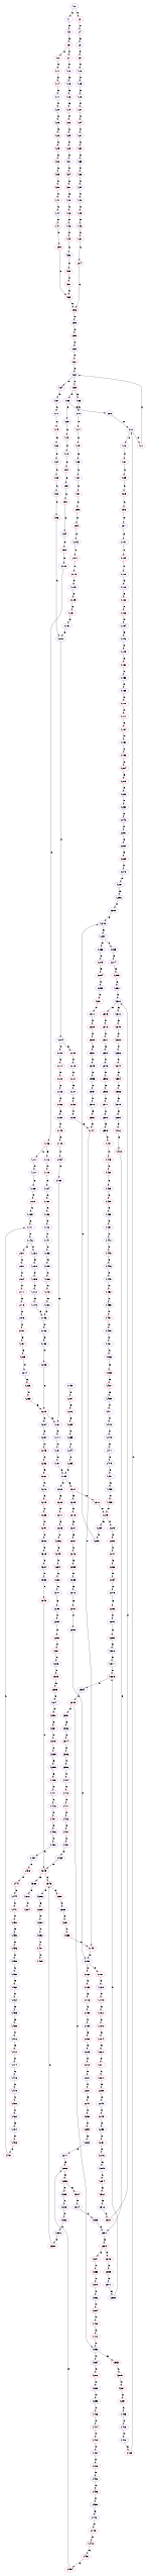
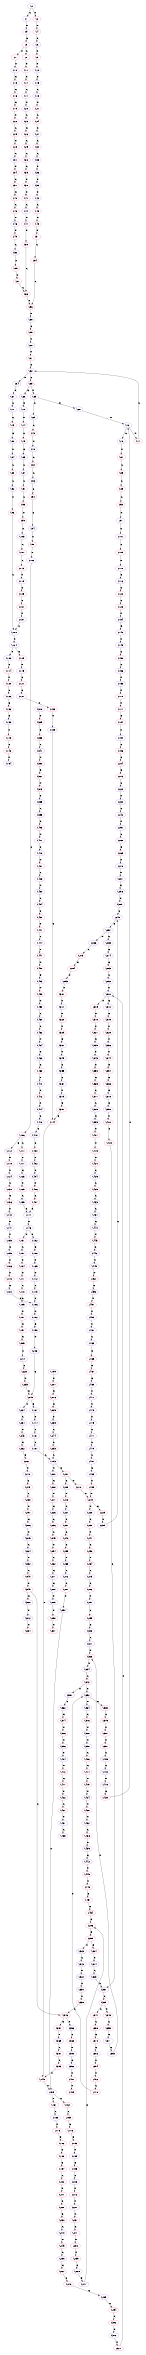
  strict digraph {
    node [color=deeppink]
    S0 [color=purple]
    S1 [color=purple]
    S2
    S3 [color=purple]
    S4
    S5
    S6 [color=purple]
    S7
    S8
    S9
    S10 [color=purple]
    S11
    S12 [color=purple]
    S13 [color=purple]
    S14
    S15 [color=purple]
    S16
    S17 [color=purple]
    S18 [color=purple]
    S19
    S20 [color=purple]
    S21
    S22
    S23 [color=purple]
    S24
    S25
    S26
    S27 [color=purple]
    S28
    S29
    S30
    S31 [color=purple]
    S32
    S33 [color=purple]
    S34
    S35
    S36 [color=purple]
    S37
    S38
    S39 [color=purple]
    S40
    S41
    S42 [color=purple]
    S43
    S44 [color=purple]
    S45
    S46 [color=purple]
    S47
    S48
    S49
    S50
    S51
    S52 [color=purple]
    S53
    S54
    S55
    S56
    S57
    S58 [color=purple]
    S59
    S60 [color=purple]
    S61
    S62 [color=purple]
    S63
    S64 [color=purple]
    S65 [color=purple]
    S66 [color=purple]
    S67 [color=purple]
    S68 [color=purple]
    S69 [color=purple]
    S70 [color=purple]
    S71 [color=purple]
    S72 [color=purple]
    S73
    S74
    S75
    S76 [color=purple]
    S77
    S78 [color=purple]
    S79
    S80 [color=purple]
    S81
    S82
    S83 [color=purple]
    S84 [color=purple]
    S85
    S86 [color=purple]
    S87 [color=purple]
    S88
    S89
    S90
    S91
    S92 [color=purple]
    S93
    S94 [color=purple]
    S95
    S96
    S97 [color=purple]
    S98
    S99
    S100 [color=purple]
    S101 [color=purple]
    S102 [color=purple]
    S103 [color=purple]
    S104 [color=purple]
    S105
    S106
    S107
    S108 [color=purple]
    S109
    S110 [color=purple]
    S111
    S112 [color=purple]
    S113
    S114
    S115 [color=purple]
    S116 [color=purple]
    S117 [color=purple]
    S118
    S119 [color=purple]
    S120
    S121
    S122
    S123 [color=purple]
    S124 [color=purple]
    S125
    S126 [color=purple]
    S127 [color=purple]
    S128
    S129
    S130
    S131
    S132
    S133
    S134 [color=purple]
    S135 [color=purple]
    S136
    S137 [color=purple]
    S138 [color=purple]
    S139 [color=purple]
    S140 [color=purple]
    S141 [color=purple]
    S142 [color=purple]
    S143
    S144
    S145 [color=purple]
    S146 [color=purple]
    S147 [color=purple]
    S148
    S149
    S150
    S151
    S152 [color=purple]
    S153 [color=purple]
    S154 [color=purple]
    S155 [color=purple]
    S156 [color=purple]
    S157 [color=purple]
    S158 [color=purple]
    S159 [color=purple]
-   S160 [color=purple]
    S161
    S162
    S163 [color=purple]
    S164
    S165 [color=purple]
    S166
    S167 [color=purple]
    S168 [color=purple]
    S169
    S170
    S171
    S172 [color=purple]
    S173
    S174 [color=purple]
    S175
    S176
    S177
    S178
    S179 [color=purple]
    S180 [color=purple]
    S181 [color=purple]
    S182
    S183
    S184
    S185 [color=purple]
    S186 [color=purple]
    S187 [color=purple]
    S188
    S189 [color=purple]
    S190 [color=purple]
    S191
    S192 [color=purple]
    S193 [color=purple]
    S194
    S195
    S196
    S197
    S198 [color=purple]
    S200 [color=purple]
    S201
    S202
    S203 [color=purple]
    S204
    S205
    S206 [color=purple]
    S199 [color=purple]
    S207
    S208
    S209 [color=purple]
    S210
    S211
    S212
    S213
    S214 [color=purple]
    S215
    S216
    S217
    S218
    S219
    S220
    S221 [color=purple]
    S222 [color=purple]
    S223
    S224 [color=purple]
    S225
    S226 [color=purple]
    S227 [color=purple]
    S228 [color=purple]
    S229
    S230
    S231
    S232 [color=purple]
    S233
    S234 [color=purple]
    S235 [color=purple]
    S236
    S237
    S238
    S239 [color=purple]
    S240 [color=purple]
    S241
    S242 [color=purple]
    S243
    S244 [color=purple]
    S245
    S246
    S247
    S248 [color=purple]
    S249
    S250
    S251 [color=purple]
    S252
    S253
    S254
    S255
    S256
    S257 [color=purple]
    S258 [color=purple]
    S259
    S260 [color=purple]
    S261
    S262
    S263 [color=purple]
    S264
    S265 [color=purple]
    S266 [color=purple]
    S267
    S268 [color=purple]
    S269
    S270 [color=purple]
    S271 [color=purple]
    S272 [color=purple]
    S273 [color=purple]
    S274 [color=purple]
    S275
    S276
    S277 [color=purple]
    S278 [color=purple]
    S279
    S280 [color=purple]
    S281
    S282
    S283
    S284
    S285 [color=purple]
    S286
    S287 [color=purple]
    S288
    S289 [color=purple]
    S290 [color=purple]
    S291 [color=purple]
    S292 [color=purple]
    S293 [color=purple]
    S294
    S295
    S296 [color=purple]
    S297
    S298
    S299
    S300 [color=purple]
    S301
    S302
    S303 [color=purple]
    S304
    S305 [color=purple]
    S306 [color=purple]
    S307
    S308 [color=purple]
    S309
    S310 [color=purple]
    S311 [color=purple]
    S312 [color=purple]
    S313 [color=purple]
    S314 [color=purple]
    S315 [color=purple]
    S316 [color=purple]
    S317 [color=purple]
    S318
    S319
    S320
    S321
    S322 [color=purple]
    S323 [color=purple]
    S324 [color=purple]
    S325
    S326
    S327
    S328
    S329
    S330 [color=purple]
    S331 [color=purple]
    S332 [color=purple]
    S333
    S334 [color=purple]
    S335 [color=purple]
    S336 [color=purple]
    S337 [color=purple]
    S338
    S339
    n341 [label=S840]
    S341 [color=purple]
    S342
    S343 [color=purple]
    S344
    S345 [color=purple]
    S346
    S347
    S348
    S349
    S350
    S351 [color=purple]
    S352 [color=purple]
    S353
    S354
    S355 [color=purple]
    S356 [color=purple]
    S357
    S358
    S359
    S360 [color=purple]
    S361
    S362 [color=purple]
    S363
    S364 [color=purple]
    S365
    S366
    S367 [color=purple]
    S368
    S369 [color=purple]
    S370
    S371 [color=purple]
    S372 [color=purple]
    S373
    S374
    S375
    S376
    S377
    S378 [color=purple]
    S379 [color=purple]
    S380 [color=purple]
    S381
    S382 [color=purple]
    S383 [color=purple]
    S384
    S385 [color=purple]
    S386
    S387
    S388 [color=purple]
    S389 [color=purple]
    S390 [color=purple]
    S391
    S392 [color=purple]
    S393
    S394
    S395 [color=purple]
    S396 [color=purple]
    S397
    S398 [color=purple]
    S399 [color=purple]
    S400
    S401
    S402
    S403
    S404 [color=purple]
    S405 [color=purple]
    S406
    S407
    S408
    S409
    S410
    S411 [color=purple]
    S412
    S413 [color=purple]
    S414
    S415
    S416 [color=purple]
    S417
    S418 [color=purple]
    S419
    S420
    S421
    S422 [color=purple]
    S423
    S424 [color=purple]
    S425 [color=purple]
    S426 [color=purple]
    S427
    S428
    S429
    S430 [color=purple]
    S431 [color=purple]
    S432 [color=purple]
    S433 [color=purple]
    S434 [color=purple]
    S435 [color=purple]
    S436
    S437 [color=purple]
    S438
    S439 [color=purple]
    S440 [color=purple]
    S441
    S442 [color=purple]
    S443
    S444 [color=purple]
    S445
    S446 [color=purple]
    S447
    S448
    S449 [color=purple]
    S450
    S451
    S452
    S453 [color=purple]
    S454
    S455 [color=purple]
    S456
    S457
    S458 [color=purple]
    S459 [color=purple]
    S460 [color=purple]
    S461 [color=purple]
    S462 [color=purple]
    S463 [color=purple]
    S464 [color=purple]
    S465
    S466 [color=purple]
    S467
    S468
    S469 [color=purple]
    S470 [color=purple]
    S471 [color=purple]
    S472
    S473 [color=purple]
    S474 [color=purple]
    S475 [color=purple]
    S476 [color=purple]
    S477 [color=purple]
    S478 [color=purple]
    S479 [color=purple]
    S480
    S481 [color=purple]
    S482 [color=purple]
    S483 [color=purple]
    S484 [color=purple]
    S485
    S486
    S487
    S0 -> S1 [label=C]
    S0 -> S2 [label=T]
    S1 -> S3 [label=A]
    S2 -> S4 [label=A]
    S3 -> S5 [label=G]
    S4 -> S6 [label=G]
    S5 -> S7 [label=T]
    S5 -> S8 [label=C]
    S6 -> S9 [label=T]
    S7 -> S10 [label=A]
    S8 -> S11 [label=T]
    S9 -> S12 [label=T]
    S10 -> S13 [label=G]
    S11 -> S14 [label=T]
    S12 -> S15 [label=T]
    S13 -> S16 [label=G]
    S14 -> S17 [label=C]
    S15 -> S18 [label=C]
    S16 -> S19 [label=G]
    S17 -> S20 [label=A]
    S18 -> S21 [label=A]
    S19 -> S22 [label=T]
    S20 -> S23 [label=C]
    S21 -> S24 [label=C]
    S22 -> S25 [label=C]
    S23 -> S26 [label=G]
    S24 -> S27 [label=T]
    S25 -> S28 [label=A]
    S26 -> S29 [label=C]
    S27 -> S30 [label=C]
    S28 -> S31 [label=C]
    S29 -> S32 [label=C]
    S30 -> S33 [label=C]
    S31 -> S34 [label=T]
    S32 -> S35 [label=C]
    S33 -> S36 [label=T]
    S34 -> S37 [label=C]
    S35 -> S38 [label=T]
    S36 -> S39 [label=T]
    S37 -> S40 [label=G]
    S38 -> S41 [label=T]
    S39 -> S42 [label=T]
    S40 -> S43 [label=C]
    S41 -> S44 [label=C]
    S42 -> S45 [label=C]
    S43 -> S46 [label=T]
    S44 -> S47 [label=A]
    S45 -> S48 [label=A]
    S46 -> S49 [label=T]
    S47 -> S50 [label=T]
    S48 -> S51 [label=T]
    S49 -> S52 [label=C]
    S50 -> S53 [label=C]
    S51 -> S54 [label=C]
    S52 -> S55 [label=A]
    S53 -> S56 [label=C]
    S54 -> S56 [label=C]
    S55 -> S57 [label=T]
    S56 -> S58 [label=A]
    S57 -> S53 [label=C]
    S58 -> S59 [label=G]
    S59 -> S60 [label=A]
    S60 -> S61 [label=A]
    S61 -> S62 [label=C]
    S62 -> S63 [label=C]
    S62 -> S64 [label=A]
    S63 -> S65 [label=A]
    S63 -> S66 [label=G]
    S64 -> S67 [label=G]
    S65 -> S68 [label=G]
    S65 -> S69 [label=C]
    S66 -> S70 [label=G]
    S67 -> S71 [label=C]
    S68 -> S72 [label=A]
    S69 -> S73 [label=C]
    S70 -> S74 [label=A]
    S71 -> S75 [label=C]
    S72 -> S76 [label=C]
    S72 -> S77 [label=A]
    S73 -> S78 [label=A]
    S74 -> S79 [label=C]
    S75 -> S80 [label=G]
    S76 -> S81 [label=T]
    S77 -> S62 [label=C]
    S78 -> S82 [label=C]
    S79 -> S83 [label=G]
    S80 -> S84 [label=T]
    S81 -> S85 [label=C]
    S82 -> S86 [label=C]
    S83 -> S87 [label=C]
    S84 -> S88 [label=C]
    S85 -> S89 [label=C]
    S86 -> S90 [label=C]
    S87 -> S91 [label=C]
    S88 -> S92 [label=C]
    S89 -> S93 [label=C]
    S90 -> S94 [label=C]
    S91 -> S95 [label=C]
    S92 -> S96 [label=T]
    S93 -> S97 [label=A]
    S94 -> S98 [label=T]
    S95 -> S99 [label=A]
    S96 -> S100 [label=C]
    S97 -> S101 [label=T]
    S98 -> S102 [label=T]
    S99 -> S103 [label=T]
    S100 -> S104 [label=T]
    S101 -> S105 [label=C]
    S102 -> S106 [label=C]
    S103 -> S107 [label=C]
    S104 -> S108 [label=T]
    S104 -> S109 [label=G]
    S105 -> S110 [label=T]
    S106 -> S111 [label=C]
    S106 -> S112 [label=G]
    S107 -> S113 [label=G]
    S108 -> S114 [label=C]
    S109 -> S115 [label=T]
    S110 -> S116 [label=G]
    S111 -> S117 [label=T]
    S112 -> S118 [label=A]
    S113 -> S119 [label=T]
    S114 -> S120 [label=T]
    S115 -> S121 [label=C]
    S116 -> S122 [label=C]
    S117 -> S123 [label=G]
    S118 -> S124 [label=T]
    S119 -> S125 [label=C]
    S120 -> S126 [label=C]
    S121 -> S127 [label=G]
    S122 -> S128 [label=C]
    S123 -> S129 [label=T]
    S124 -> S130 [label=C]
    S125 -> S131 [label=C]
    S126 -> S132 [label=G]
    S127 -> S133 [label=T]
    S128 -> S134 [label=A]
    S129 -> S135 [label=C]
    S130 -> S136 [label=G]
    S131 -> S137 [label=T]
    S132 -> S138 [label=G]
    S133 -> S139 [label=A]
    S134 -> S140 [label=G]
    S135 -> S141 [label=C]
    S136 -> S142 [label=T]
    S137 -> S100 [label=C]
    S138 -> S143 [label=A]
    S139 -> S144 [label=G]
    S140 -> S145 [label=T]
    S141 -> S146 [label=T]
    S142 -> S147 [label=T]
    S143 -> S148 [label=G]
    S144 -> S149 [label=T]
    S145 -> S150 [label=C]
    S146 -> S151 [label=A]
    S146 -> S152 [label=T]
    S147 -> S153 [label=T]
    S148 -> S154 [label=A]
    S149 -> S155 [label=A]
    S150 -> S156 [label=G]
    S151 -> S157 [label=C]
    S152 -> S158 [label=G]
    S153 -> S159 [label=G]
-   S154 -> S160 [label=G]
    S155 -> S161 [label=T]
    S155 -> S162 [label=C]
    S156 -> S163 [label=T]
    S157 -> S164 [label=T]
    S158 -> S165 [label=T]
    S159 -> S166 [label=T]
-   S160 -> S167 [label=G]
    S161 -> S168 [label=G]
    S162 -> S169 [label=C]
    S163 -> S170 [label=A]
    S164 -> S171 [label=A]
    S165 -> S172 [label=A]
    S166 -> S173 [label=A]
    S167 -> S174 [label=T]
    S168 -> S175 [label=A]
    S169 -> S176 [label=G]
    S170 -> S177 [label=A]
    S171 -> S178 [label=C]
    S172 -> S179 [label=G]
    S173 -> S180 [label=G]
    S174 -> S181 [label=C]
    S175 -> S182 [label=G]
    S176 -> S183 [label=G]
    S177 -> S184 [label=G]
    S178 -> S185 [label=C]
    S179 -> S186 [label=G]
    S180 -> S186 [label=G]
    S181 -> S187 [label=C]
    S182 -> S188 [label=C]
    S183 -> S189 [label=T]
    S184 -> S190 [label=A]
    S185 -> S191 [label=A]
    S186 -> S192 [label=A]
    S187 -> S193 [label=C]
    S188 -> S194 [label=G]
    S189 -> S195 [label=G]
    S190 -> S196 [label=C]
    S191 -> S197 [label=G]
    S192 -> S198 [label=G]
    S193 -> S200 [label=A]
    S193 -> S201 [label=G]
    S194 -> S202 [label=G]
    S195 -> S203 [label=G]
    S196 -> S204 [label=G]
    S197 -> S205 [label=G]
    S198 -> S206 [label=A]
    S200 -> S208 [label=G]
    S201 -> S209 [label=G]
    S201 -> S210 [label=A]
    S202 -> S211 [label=T]
    S203 -> S212 [label=T]
    S204 -> S213 [label=G]
    S205 -> S214 [label=A]
    S206 -> S215 [label=G]
    S199 -> S207 [label=A]
    S207 -> S216 [label=G]
    S208 -> S217 [label=A]
    S209 -> S218 [label=A]
    S210 -> S219 [label=A]
    S211 -> S220 [label=C]
    S212 -> S221 [label=T]
    S213 -> S222 [label=C]
    S214 -> S223 [label=G]
    S215 -> S167 [label=G]
    S215 -> S224 [label=T]
    S216 -> S225 [label=G]
    S217 -> S226 [label=G]
    S218 -> S227 [label=G]
    S219 -> S228 [label=A]
    S219 -> S229 [label=G]
    S220 -> S230 [label=G]
    S221 -> S231 [label=A]
    S222 -> S232 [label=T]
    S223 -> S233 [label=A]
    S224 -> S234 [label=C]
    S225 -> S235 [label=T]
    S226 -> S236 [label=C]
    S227 -> S237 [label=G]
    S228 -> S238 [label=G]
    S229 -> S239 [label=T]
    S230 -> S240 [label=C]
    S231 -> S241 [label=G]
    S232 -> S242 [label=C]
    S233 -> S215 [label=G]
    S234 -> S243 [label=A]
    S235 -> S244 [label=C]
    S236 -> S245 [label=C]
    S237 -> S246 [label=C]
    S238 -> S247 [label=T]
    S239 -> S248 [label=C]
    S240 -> S249 [label=A]
    S241 -> S250 [label=A]
    S242 -> S251 [label=T]
    S243 -> S252 [label=G]
    S244 -> S253 [label=C]
    S245 -> S254 [label=A]
    S246 -> S255 [label=G]
    S247 -> S256 [label=G]
    S248 -> S257 [label=G]
    S249 -> S258 [label=C]
    S250 -> S259 [label=A]
    S251 -> S260 [label=C]
    S252 -> S261 [label=G]
    S253 -> S193 [label=C]
    S254 -> S262 [label=C]
    S255 -> S263 [label=T]
    S256 -> S264 [label=T]
    S257 -> S265 [label=C]
    S257 -> S266 [label=A]
    S258 -> S267 [label=G]
    S259 -> S268 [label=G]
    S260 -> S269 [label=G]
    S261 -> S270 [label=A]
    S262 -> S271 [label=G]
    S263 -> S272 [label=G]
    S264 -> S273 [label=C]
    S265 -> S274 [label=G]
    S266 -> S275 [label=G]
    S267 -> S276 [label=C]
    S268 -> S277 [label=G]
    S269 -> S278 [label=A]
    S270 -> S279 [label=C]
    S271 -> S280 [label=G]
    S272 -> S281 [label=G]
    S273 -> S282 [label=G]
    S274 -> S283 [label=G]
    S275 -> S284 [label=G]
    S276 -> S285 [label=G]
    S277 -> S286 [label=G]
    S278 -> S287 [label=A]
    S279 -> S288 [label=C]
    S280 -> S289 [label=T]
    S281 -> S290 [label=T]
    S282 -> S291 [label=T]
    S283 -> S292 [label=C]
    S284 -> S293 [label=T]
    S285 -> S294 [label=C]
    S286 -> S295 [label=G]
    S287 -> S296 [label=G]
    S288 -> S297 [label=A]
    S289 -> S298 [label=T]
    S290 -> S155 [label=A]
    S291 -> S299 [label=C]
    S292 -> S300 [label=T]
    S293 -> S301 [label=A]
    S294 -> S302 [label=G]
    S295 -> S303 [label=T]
    S295 -> S304 [label=G]
    S296 -> S305 [label=T]
    S297 -> S306 [label=G]
    S298 -> S307 [label=A]
    S299 -> S308 [label=G]
    S300 -> S309 [label=A]
    S300 -> S310 [label=G]
    S301 -> S311 [label=T]
    S302 -> S312 [label=G]
    S303 -> S313 [label=C]
    S304 -> S314 [label=T]
    S305 -> S248 [label=C]
    S306 -> S315 [label=T]
-   S307 -> S316 [label=C]
    S308 -> S317 [label=G]
    S309 -> S318 [label=T]
    S310 -> S319 [label=G]
    S311 -> S320 [label=A]
    S312 -> S321 [label=C]
    S313 -> S322 [label=T]
    S314 -> S323 [label=C]
    S315 -> S324 [label=C]
    S316 -> S325 [label=T]
    S317 -> S326 [label=A]
    S318 -> S327 [label=A]
    S319 -> S328 [label=A]
    S320 -> S329 [label=A]
    S321 -> S300 [label=T]
    S322 -> S330 [label=C]
    S323 -> S331 [label=C]
    S324 -> S332 [label=T]
    S325 -> S333 [label=G]
    S326 -> S334 [label=A]
    S327 -> S335 [label=G]
    S328 -> S336 [label=A]
    S329 -> S337 [label=G]
    S330 -> S338 [label=T]
    S331 -> S339 [label=G]
    S332 -> n341 [label=C]
    S333 -> S341 [label=C]
    S334 -> S342 [label=C]
    S335 -> S343 [label=T]
    S336 -> S344 [label=T]
    S337 -> S345 [label=T]
    S338 -> S346 [label=C]
    S339 -> S347 [label=C]
    S339 -> S348 [label=T]
    n341 -> S349 [label=T]
    S341 -> S350 [label=A]
    S342 -> S351 [label=A]
    S342 -> S352 [label=T]
    S343 -> S353 [label=A]
    S344 -> S354 [label=G]
    S345 -> S355 [label=C]
    S346 -> S356 [label=T]
    S346 -> S357 [label=G]
    S347 -> S358 [label=C]
    S348 -> S359 [label=C]
    S349 -> S346 [label=C]
    S349 -> S360 [label=G]
    S350 -> S361 [label=G]
    S351 -> S362 [label=G]
    S352 -> S363 [label=G]
    S352 -> S364 [label=A]
    S353 -> S365 [label=G]
    S354 -> S366 [label=G]
    S355 -> S367 [label=G]
    S356 -> S368 [label=G]
    S357 -> S369 [label=T]
    S358 -> S370 [label=G]
    S359 -> S371 [label=G]
    S360 -> S372 [label=T]
    S361 -> S373 [label=A]
    S362 -> S374 [label=G]
    S363 -> S375 [label=C]
    S364 -> S376 [label=C]
    S365 -> S377 [label=C]
    S366 -> S378 [label=G]
    S367 -> S379 [label=T]
    S368 -> S380 [label=A]
    S369 -> S381 [label=G]
    S370 -> S382 [label=G]
    S371 -> S383 [label=G]
    S372 -> S384 [label=A]
    S373 -> S385 [label=C]
    S374 -> S386 [label=A]
    S375 -> S387 [label=A]
    S376 -> S388 [label=A]
    S377 -> S389 [label=C]
    S378 -> S390 [label=G]
    S379 -> S391 [label=G]
    S380 -> S392 [label=G]
    S381 -> S393 [label=G]
    S382 -> S394 [label=A]
    S383 -> S326 [label=A]
    S385 -> S395 [label=G]
    S386 -> S396 [label=A]
    S387 -> S397 [label=A]
    S388 -> S398 [label=A]
    S389 -> S399 [label=G]
    S390 -> S400 [label=T]
    S391 -> S144 [label=G]
    S392 -> S401 [label=T]
    S393 -> S149 [label=T]
    S394 -> S402 [label=A]
    S395 -> S403 [label=G]
    S396 -> S404 [label=T]
    S397 -> S405 [label=C]
    S398 -> S406 [label=C]
    S399 -> S407 [label=A]
    S400 -> S408 [label=C]
    S401 -> S409 [label=A]
    S402 -> S410 [label=C]
    S403 -> S411 [label=A]
    S404 -> S412 [label=A]
    S405 -> S413 [label=C]
    S406 -> S414 [label=G]
    S407 -> S415 [label=A]
    S408 -> S331 [label=C]
    S410 -> S352 [label=T]
    S411 -> S416 [label=C]
    S412 -> S417 [label=G]
    S413 -> S418 [label=A]
    S414 -> S419 [label=A]
    S415 -> S420 [label=A]
    S416 -> S421 [label=A]
    S417 -> S422 [label=T]
    S418 -> S423 [label=G]
    S419 -> S424 [label=A]
    S420 -> S425 [label=C]
    S421 -> S426 [label=C]
    S422 -> S427 [label=C]
    S423 -> S72 [label=A]
    S424 -> S428 [label=A]
    S425 -> S429 [label=C]
    S426 -> S430 [label=A]
    S427 -> S431 [label=T]
    S428 -> S432 [label=A]
    S429 -> S433 [label=C]
    S430 -> S434 [label=C]
    S431 -> S435 [label=C]
    S432 -> S436 [label=C]
    S433 -> S437 [label=C]
    S434 -> S438 [label=C]
-   S435 -> S349 [label=T]
    S436 -> S439 [label=A]
    S437 -> S440 [label=G]
    S438 -> S441 [label=T]
    S439 -> S442 [label=G]
    S440 -> S443 [label=A]
    S441 -> S444 [label=C]
    S442 -> S445 [label=A]
    S443 -> S446 [label=C]
    S444 -> S447 [label=T]
    S445 -> S448 [label=A]
    S446 -> S449 [label=T]
    S447 -> S450 [label=A]
    S448 -> S451 [label=G]
    S449 -> S452 [label=A]
    S450 -> S453 [label=G]
    S451 -> S454 [label=G]
    S452 -> S455 [label=G]
    S453 -> S456 [label=A]
    S454 -> S286 [label=G]
    S455 -> S457 [label=A]
    S456 -> S458 [label=A]
    S457 -> S459 [label=A]
    S458 -> S460 [label=C]
    S459 -> S461 [label=T]
    S460 -> S462 [label=G]
    S461 -> S463 [label=C]
    S462 -> S464 [label=A]
    S463 -> S465 [label=G]
    S464 -> S466 [label=G]
    S465 -> S467 [label=G]
    S466 -> S468 [label=G]
    S467 -> S469 [label=G]
    S468 -> S470 [label=T]
    S469 -> S471 [label=T]
    S470 -> S472 [label=G]
    S471 -> S473 [label=A]
    S472 -> S474 [label=T]
    S473 -> S475 [label=T]
    S474 -> S476 [label=C]
    S475 -> S477 [label=C]
    S476 -> S478 [label=C]
    S477 -> S479 [label=C]
    S478 -> S480 [label=C]
    S479 -> S481 [label=C]
    S480 -> S482 [label=T]
    S481 -> S483 [label=G]
    S482 -> S484 [label=G]
    S483 -> S485 [label=A]
    S484 -> S486 [label=T]
    S485 -> S219 [label=A]
    S486 -> S487 [label=C]
    S487 -> S141 [label=C]
  }
